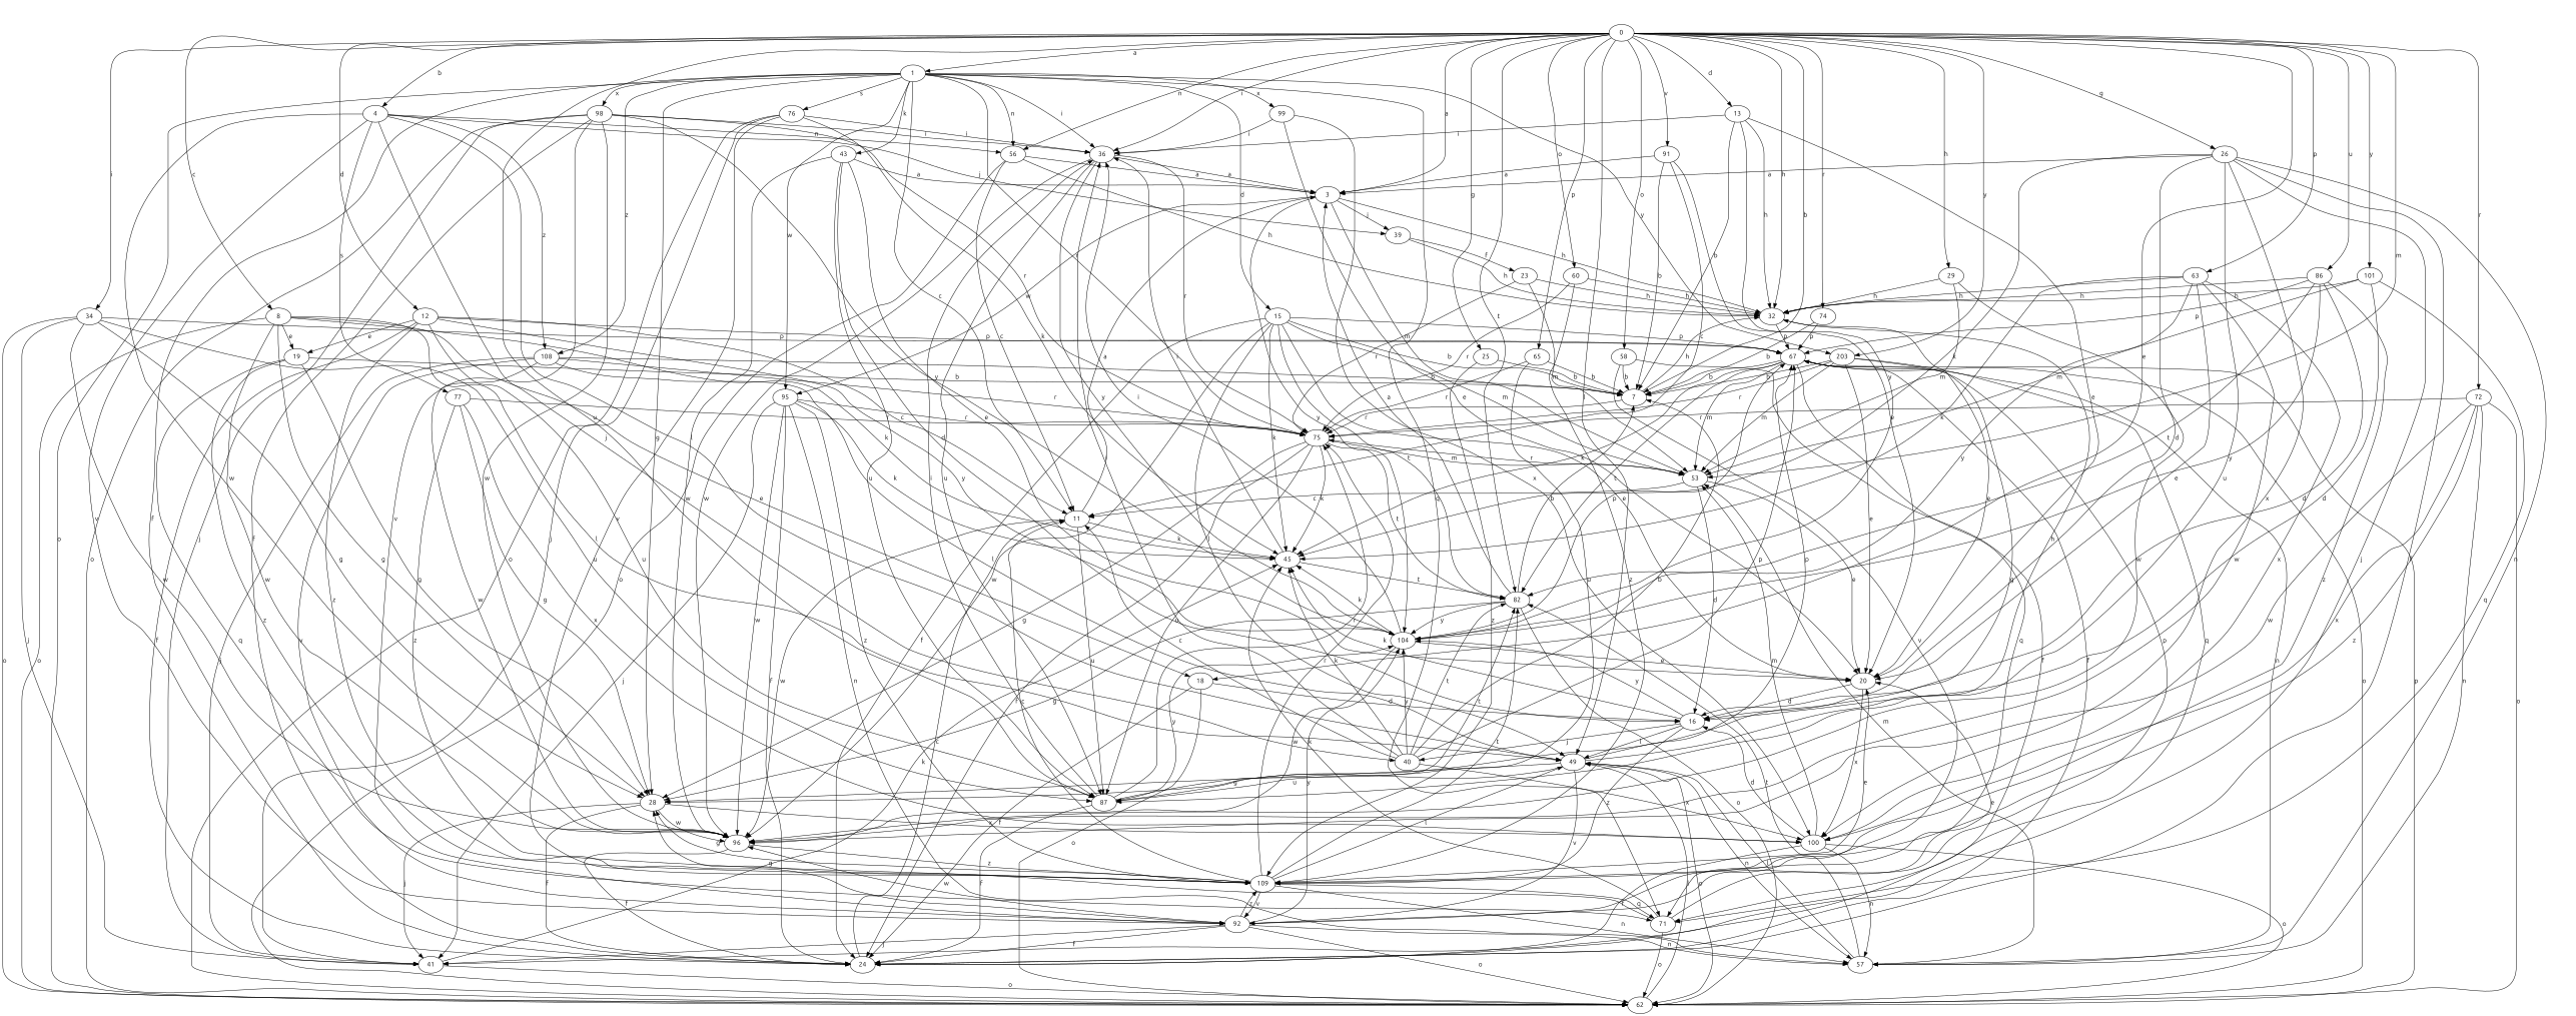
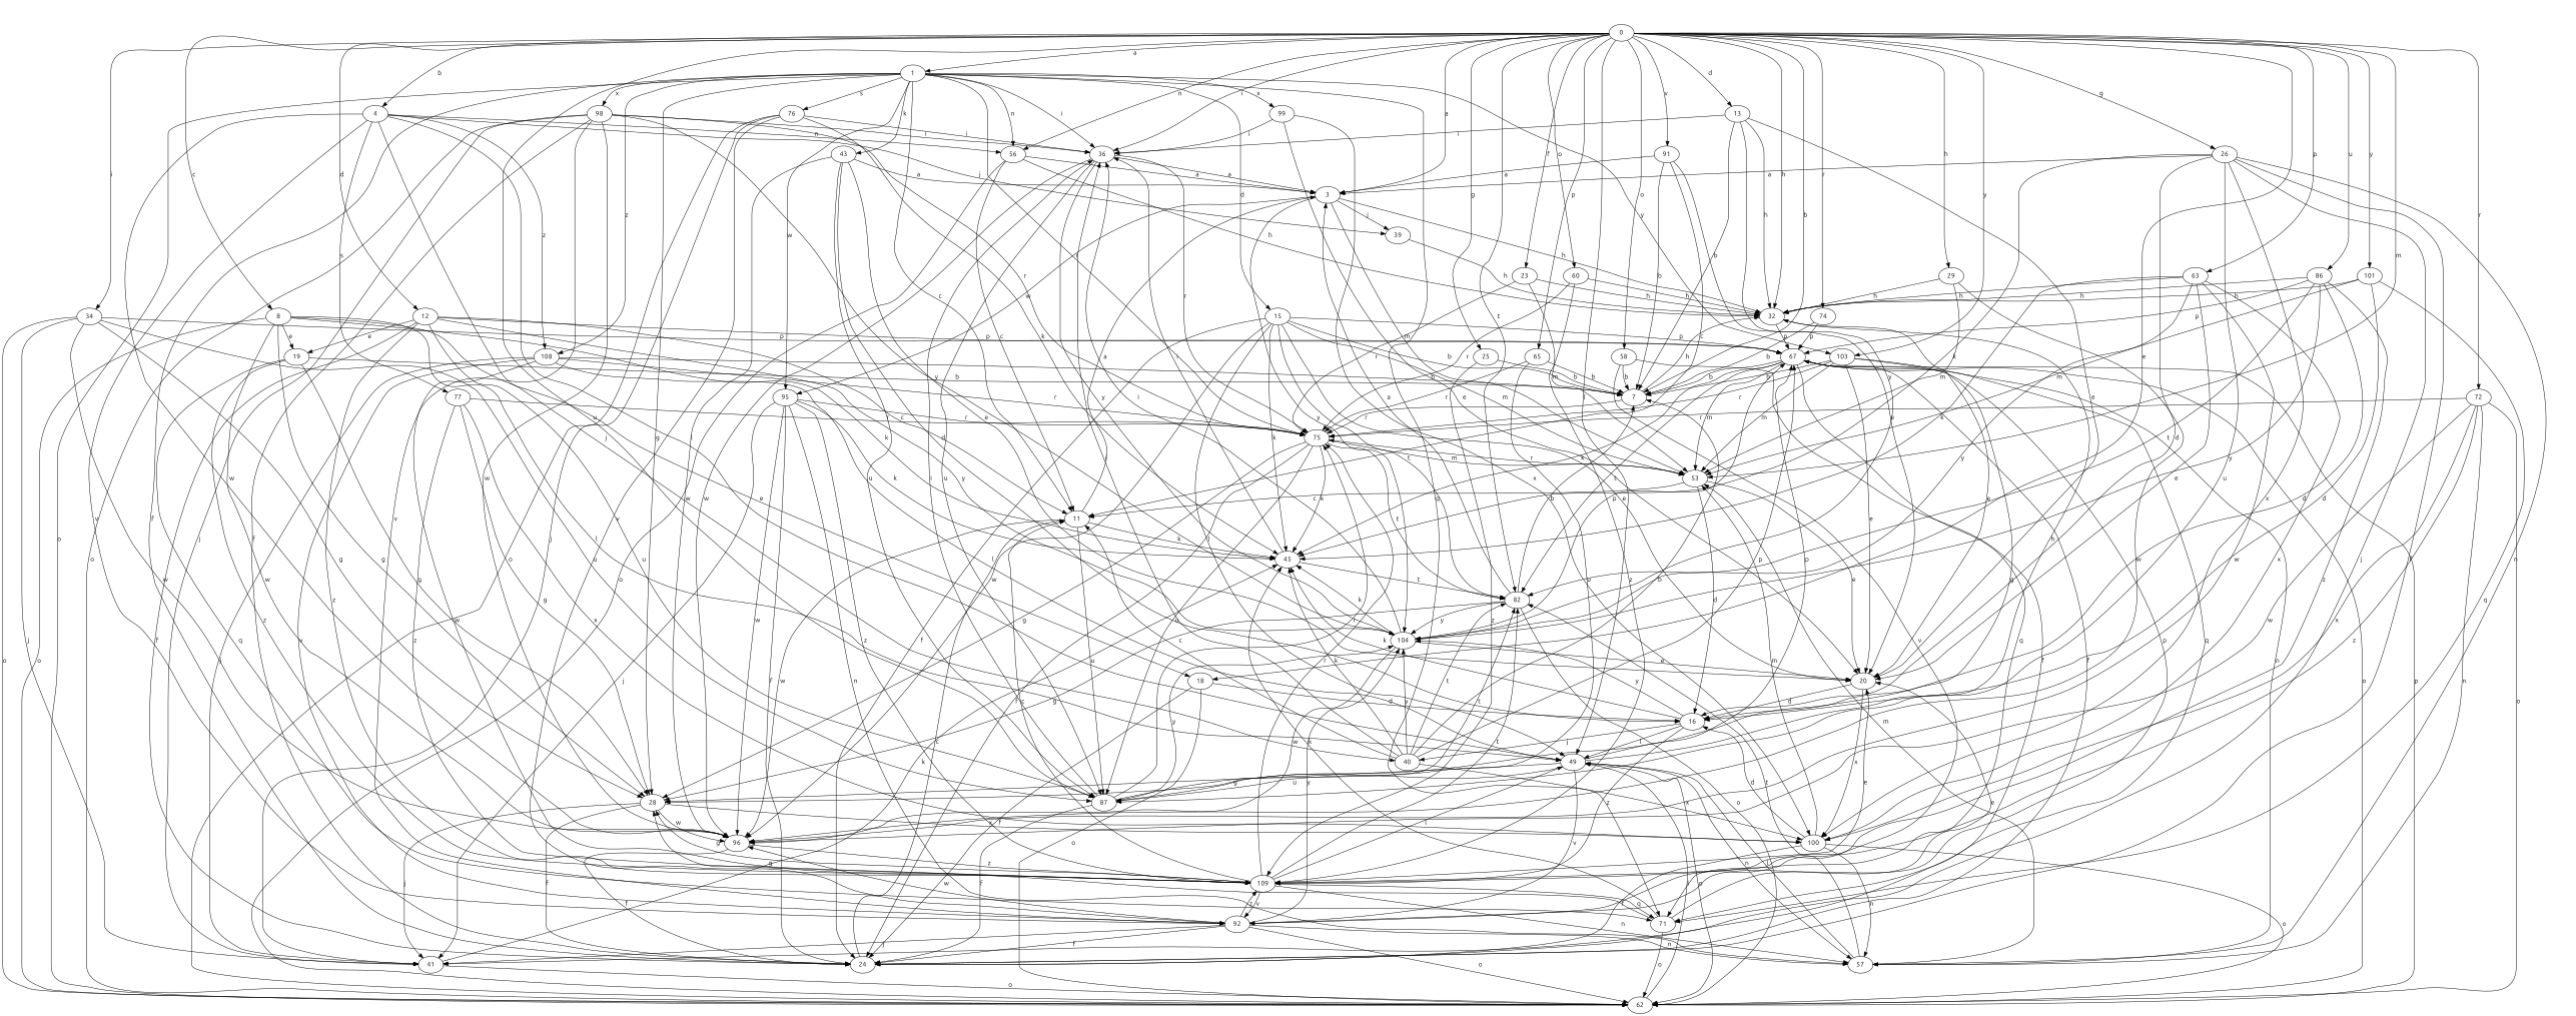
  strict digraph {
    fontname=Ubuntu
    node [fontname=Ubuntu]
    edge [fontname=Ubuntu]
    0
    1
    3
    4
    7
    8
    12
    13
    18
    23
    25
    26
    29
    32
    34
    36
    49
    53
    56
    58
    60
    63
    65
    72
    74
    82
    86
    87
    91
    101
-   103 [label=203]
+   103
    11
    15
    24
    28
    43
    62
    71
    75
    76
    95
    98
    99
    108
    39
    104
    40
    77
    92
    96
    19
    45
    67
    109
    20
    16
    100
    41
    57
    0 -> 1 [label=a]
    0 -> 3 [label=a]
    0 -> 4 [label=b]
    0 -> 7 [label=b]
    0 -> 8 [label=c]
    0 -> 12 [label=d]
    0 -> 13 [label=d]
    0 -> 18 [label=e]
-   39 -> 23 [label=f]
+   0 -> 23 [label=f]
    0 -> 25 [label=g]
    0 -> 26 [label=g]
    0 -> 29 [label=h]
    0 -> 32 [label=h]
    0 -> 34 [label=i]
    0 -> 36 [label=i]
    0 -> 49 [label=l]
    0 -> 53 [label=m]
    0 -> 56 [label=n]
    0 -> 58 [label=o]
    0 -> 60 [label=o]
    0 -> 63 [label=p]
    0 -> 65 [label=p]
    0 -> 72 [label=r]
    0 -> 74 [label=r]
    0 -> 82 [label=t]
    0 -> 86 [label=u]
    0 -> 87 [label=u]
    0 -> 91 [label=v]
    0 -> 101 [label=y]
    0 -> 103 [label=y]
    1 -> 36 [label=i]
    1 -> 56 [label=n]
    1 -> 103 [label=y]
    1 -> 11 [label=c]
    1 -> 15 [label=d]
    1 -> 24 [label=f]
    1 -> 28 [label=g]
    1 -> 43 [label=k]
    1 -> 62 [label=o]
    1 -> 71 [label=q]
    1 -> 75 [label=r]
    1 -> 76 [label=s]
    1 -> 95 [label=w]
    1 -> 98 [label=x]
    1 -> 99 [label=x]
    1 -> 108 [label=z]
    3 -> 32 [label=h]
    3 -> 53 [label=m]
    3 -> 95 [label=w]
    3 -> 39 [label=j]
    3 -> 104 [label=y]
    4 -> 49 [label=l]
    4 -> 56 [label=n]
    4 -> 108 [label=z]
    4 -> 39 [label=j]
    4 -> 40 [label=j]
    4 -> 77 [label=s]
    4 -> 92 [label=v]
    4 -> 96 [label=w]
    7 -> 32 [label=h]
    7 -> 75 [label=r]
    8 -> 18 [label=e]
    8 -> 49 [label=l]
    8 -> 28 [label=g]
    8 -> 62 [label=o]
    8 -> 96 [label=w]
    8 -> 19 [label=e]
    8 -> 45 [label=k]
    12 -> 87 [label=u]
    12 -> 11 [label=c]
    12 -> 24 [label=f]
    12 -> 104 [label=y]
    12 -> 19 [label=e]
    12 -> 67 [label=p]
    12 -> 109 [label=z]
    13 -> 7 [label=b]
    13 -> 32 [label=h]
    13 -> 36 [label=i]
    13 -> 104 [label=y]
    13 -> 20 [label=e]
    18 -> 24 [label=f]
    18 -> 62 [label=o]
    18 -> 16 [label=d]
    23 -> 32 [label=h]
    23 -> 53 [label=m]
    23 -> 75 [label=r]
    25 -> 7 [label=b]
    25 -> 109 [label=z]
    26 -> 3 [label=a]
    26 -> 87 [label=u]
    26 -> 24 [label=f]
    26 -> 45 [label=k]
    26 -> 16 [label=d]
    26 -> 100 [label=x]
    26 -> 41 [label=j]
    26 -> 57 [label=n]
    29 -> 32 [label=h]
    29 -> 53 [label=m]
    29 -> 96 [label=w]
    32 -> 67 [label=p]
    32 -> 20 [label=e]
    34 -> 87 [label=u]
    34 -> 28 [label=g]
    34 -> 62 [label=o]
    34 -> 96 [label=w]
    34 -> 67 [label=p]
    34 -> 41 [label=j]
    36 -> 3 [label=a]
    36 -> 87 [label=u]
    36 -> 75 [label=r]
    36 -> 104 [label=y]
    36 -> 96 [label=w]
    49 -> 32 [label=h]
    49 -> 87 [label=u]
    49 -> 28 [label=g]
    49 -> 62 [label=o]
    49 -> 92 [label=v]
    49 -> 67 [label=p]
    49 -> 57 [label=n]
    53 -> 11 [label=c]
    53 -> 75 [label=r]
    53 -> 20 [label=e]
    53 -> 16 [label=d]
    56 -> 3 [label=a]
    56 -> 32 [label=h]
    56 -> 11 [label=c]
    56 -> 62 [label=o]
    58 -> 7 [label=b]
    58 -> 24 [label=f]
    58 -> 92 [label=v]
    60 -> 32 [label=h]
    60 -> 75 [label=r]
    60 -> 109 [label=z]
    63 -> 32 [label=h]
    63 -> 104 [label=y]
    63 -> 96 [label=w]
    63 -> 45 [label=k]
    63 -> 20 [label=e]
    63 -> 100 [label=x]
    65 -> 7 [label=b]
    65 -> 87 [label=u]
    65 -> 75 [label=r]
    72 -> 62 [label=o]
    72 -> 75 [label=r]
    72 -> 96 [label=w]
    72 -> 109 [label=z]
    72 -> 100 [label=x]
    72 -> 57 [label=n]
    74 -> 7 [label=b]
    74 -> 67 [label=p]
    82 -> 3 [label=a]
    82 -> 7 [label=b]
    82 -> 28 [label=g]
    82 -> 62 [label=o]
    82 -> 104 [label=y]
    86 -> 32 [label=h]
    86 -> 82 [label=t]
    86 -> 104 [label=y]
    86 -> 67 [label=p]
    86 -> 109 [label=z]
    86 -> 16 [label=d]
    87 -> 36 [label=i]
    87 -> 82 [label=t]
    87 -> 24 [label=f]
    87 -> 75 [label=r]
    87 -> 104 [label=y]
    91 -> 3 [label=a]
    91 -> 7 [label=b]
    91 -> 11 [label=c]
    91 -> 20 [label=e]
    101 -> 32 [label=h]
    101 -> 53 [label=m]
    101 -> 71 [label=q]
    101 -> 16 [label=d]
    103 -> 7 [label=b]
    103 -> 53 [label=m]
    103 -> 28 [label=g]
    103 -> 71 [label=q]
    103 -> 75 [label=r]
    103 -> 20 [label=e]
    11 -> 3 [label=a]
    11 -> 87 [label=u]
    11 -> 96 [label=w]
    11 -> 45 [label=k]
    15 -> 7 [label=b]
    15 -> 49 [label=l]
    15 -> 53 [label=m]
    15 -> 82 [label=t]
    15 -> 24 [label=f]
    15 -> 96 [label=w]
    15 -> 45 [label=k]
    15 -> 67 [label=p]
    15 -> 20 [label=e]
    24 -> 11 [label=c]
    28 -> 24 [label=f]
    28 -> 96 [label=w]
    28 -> 100 [label=x]
    28 -> 41 [label=j]
    43 -> 3 [label=a]
    43 -> 87 [label=u]
    43 -> 96 [label=w]
    43 -> 20 [label=e]
    43 -> 16 [label=d]
    62 -> 49 [label=l]
    62 -> 67 [label=p]
    71 -> 28 [label=g]
    71 -> 62 [label=o]
    71 -> 45 [label=k]
    71 -> 67 [label=p]
    75 -> 53 [label=m]
    75 -> 82 [label=t]
    75 -> 87 [label=u]
    75 -> 24 [label=f]
    75 -> 28 [label=g]
    75 -> 45 [label=k]
    76 -> 36 [label=i]
    76 -> 62 [label=o]
    76 -> 92 [label=v]
    76 -> 45 [label=k]
    76 -> 41 [label=j]
    95 -> 24 [label=f]
    95 -> 75 [label=r]
    95 -> 96 [label=w]
    95 -> 45 [label=k]
    95 -> 109 [label=z]
    95 -> 41 [label=j]
    95 -> 57 [label=n]
    98 -> 36 [label=i]
    98 -> 24 [label=f]
    98 -> 62 [label=o]
    98 -> 75 [label=r]
    98 -> 104 [label=y]
    98 -> 92 [label=v]
    98 -> 96 [label=w]
    98 -> 41 [label=j]
    99 -> 36 [label=i]
    99 -> 20 [label=e]
    99 -> 100 [label=x]
    108 -> 7 [label=b]
    108 -> 49 [label=l]
    108 -> 75 [label=r]
    108 -> 92 [label=v]
-   108 -> 96 [label=w]
+   108 -> 109 [label=w]
    108 -> 41 [label=j]
    39 -> 32 [label=h]
    104 -> 36 [label=i]
    104 -> 96 [label=w]
    104 -> 45 [label=k]
    104 -> 67 [label=p]
    104 -> 20 [label=e]
    40 -> 7 [label=b]
    40 -> 36 [label=i]
    40 -> 82 [label=t]
    40 -> 11 [label=c]
    40 -> 104 [label=y]
    40 -> 45 [label=k]
    40 -> 67 [label=p]
    40 -> 100 [label=x]
    77 -> 28 [label=g]
    77 -> 75 [label=r]
    77 -> 109 [label=z]
    77 -> 100 [label=x]
    92 -> 24 [label=f]
    92 -> 62 [label=o]
    92 -> 104 [label=y]
    92 -> 96 [label=w]
    92 -> 109 [label=z]
    92 -> 20 [label=e]
    92 -> 41 [label=j]
    92 -> 57 [label=n]
    96 -> 24 [label=f]
    96 -> 109 [label=z]
    19 -> 7 [label=b]
    19 -> 28 [label=g]
    19 -> 71 [label=q]
    19 -> 109 [label=z]
    45 -> 36 [label=i]
    45 -> 82 [label=t]
    67 -> 7 [label=b]
    67 -> 53 [label=m]
    67 -> 82 [label=t]
    67 -> 24 [label=f]
    67 -> 62 [label=o]
    67 -> 71 [label=q]
    67 -> 45 [label=k]
    67 -> 57 [label=n]
    109 -> 49 [label=l]
    109 -> 82 [label=t]
    109 -> 11 [label=c]
    109 -> 28 [label=g]
    109 -> 71 [label=q]
    109 -> 75 [label=r]
    109 -> 92 [label=v]
    109 -> 20 [label=e]
    109 -> 57 [label=n]
    20 -> 16 [label=d]
    20 -> 100 [label=x]
    16 -> 49 [label=l]
    16 -> 104 [label=y]
    16 -> 40 [label=j]
    16 -> 45 [label=k]
    16 -> 109 [label=z]
    100 -> 53 [label=m]
    100 -> 24 [label=f]
    100 -> 62 [label=o]
    100 -> 16 [label=d]
    100 -> 57 [label=n]
    41 -> 62 [label=o]
    41 -> 45 [label=k]
    57 -> 49 [label=l]
    57 -> 53 [label=m]
    57 -> 82 [label=t]
  }
